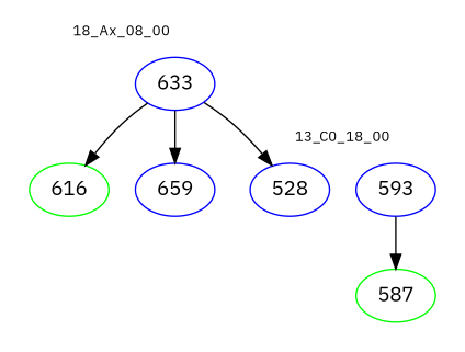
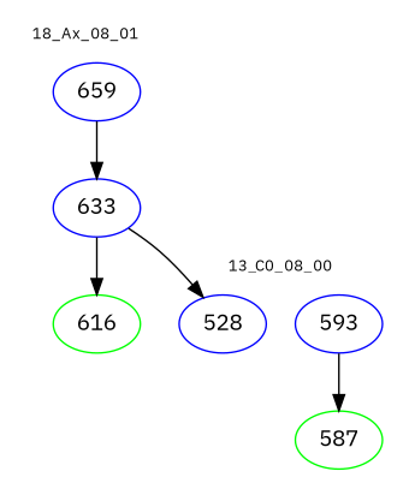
  digraph {
    fontname="IBM Plex Sans"
    node [color=blue fontname="IBM Plex Sans"]
    edge [color=black fontname="IBM Plex Sans"]
    n1 [label=633]
    n2 [color=green label=616]
    n3 [label=659]
    n4 [label=593]
    n5 [label=528]
    n6 [color=green label=587]
    subgraph cluster_1 {
      color=white
      fontsize=10
-     label="18_Ax_08_00"
+     label="18_Ax_08_01"
      n1
      n2
      n3
    }
    subgraph cluster_2 {
      color=white
      fontsize=10
-     label="13_C0_18_00"
+     label="13_C0_08_00"
      n4
      n5
      n6
    }
    n1 -> n2
-   n1 -> n3
+   n3 -> n1
    n1 -> n5
    n4 -> n6
  }
